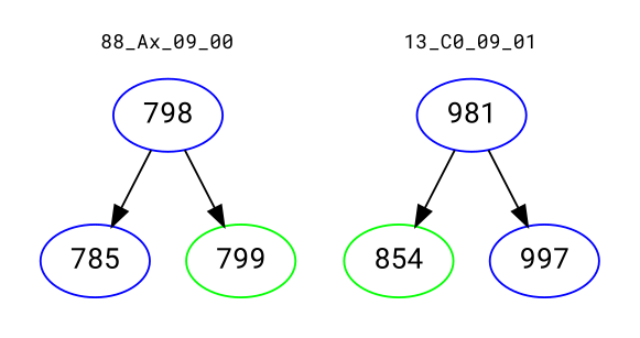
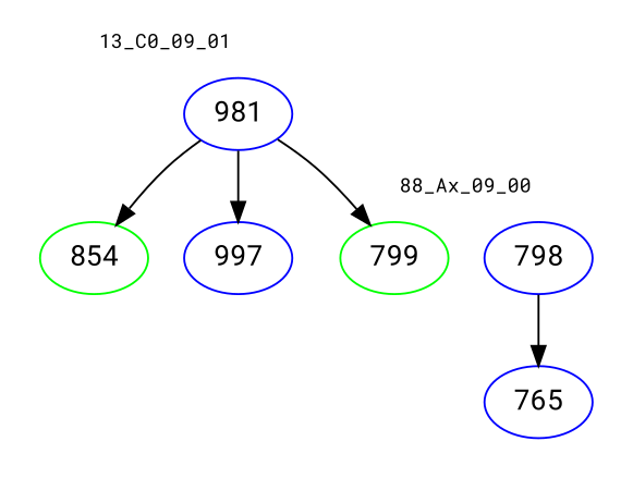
  digraph {
    fontname="Roboto Mono"
    node [color=blue fontname="Roboto Mono"]
    edge [color=black fontname="Roboto Mono"]
    n1 [label=798]
-   n2 [label=785]
+   n2 [label=765]
    n3 [color=green label=799]
    n4 [label=981]
    n5 [color=green label=854]
    n6 [label=997]
    subgraph cluster_1 {
      color=white
      fontsize=10
      label="88_Ax_09_00"
      n1
      n2
      n3
    }
    subgraph cluster_2 {
      color=white
      fontsize=10
      label="13_C0_09_01"
      n4
      n5
      n6
    }
    n1 -> n2
-   n1 -> n3
+   n4 -> n3
    n4 -> n5
    n4 -> n6
  }
